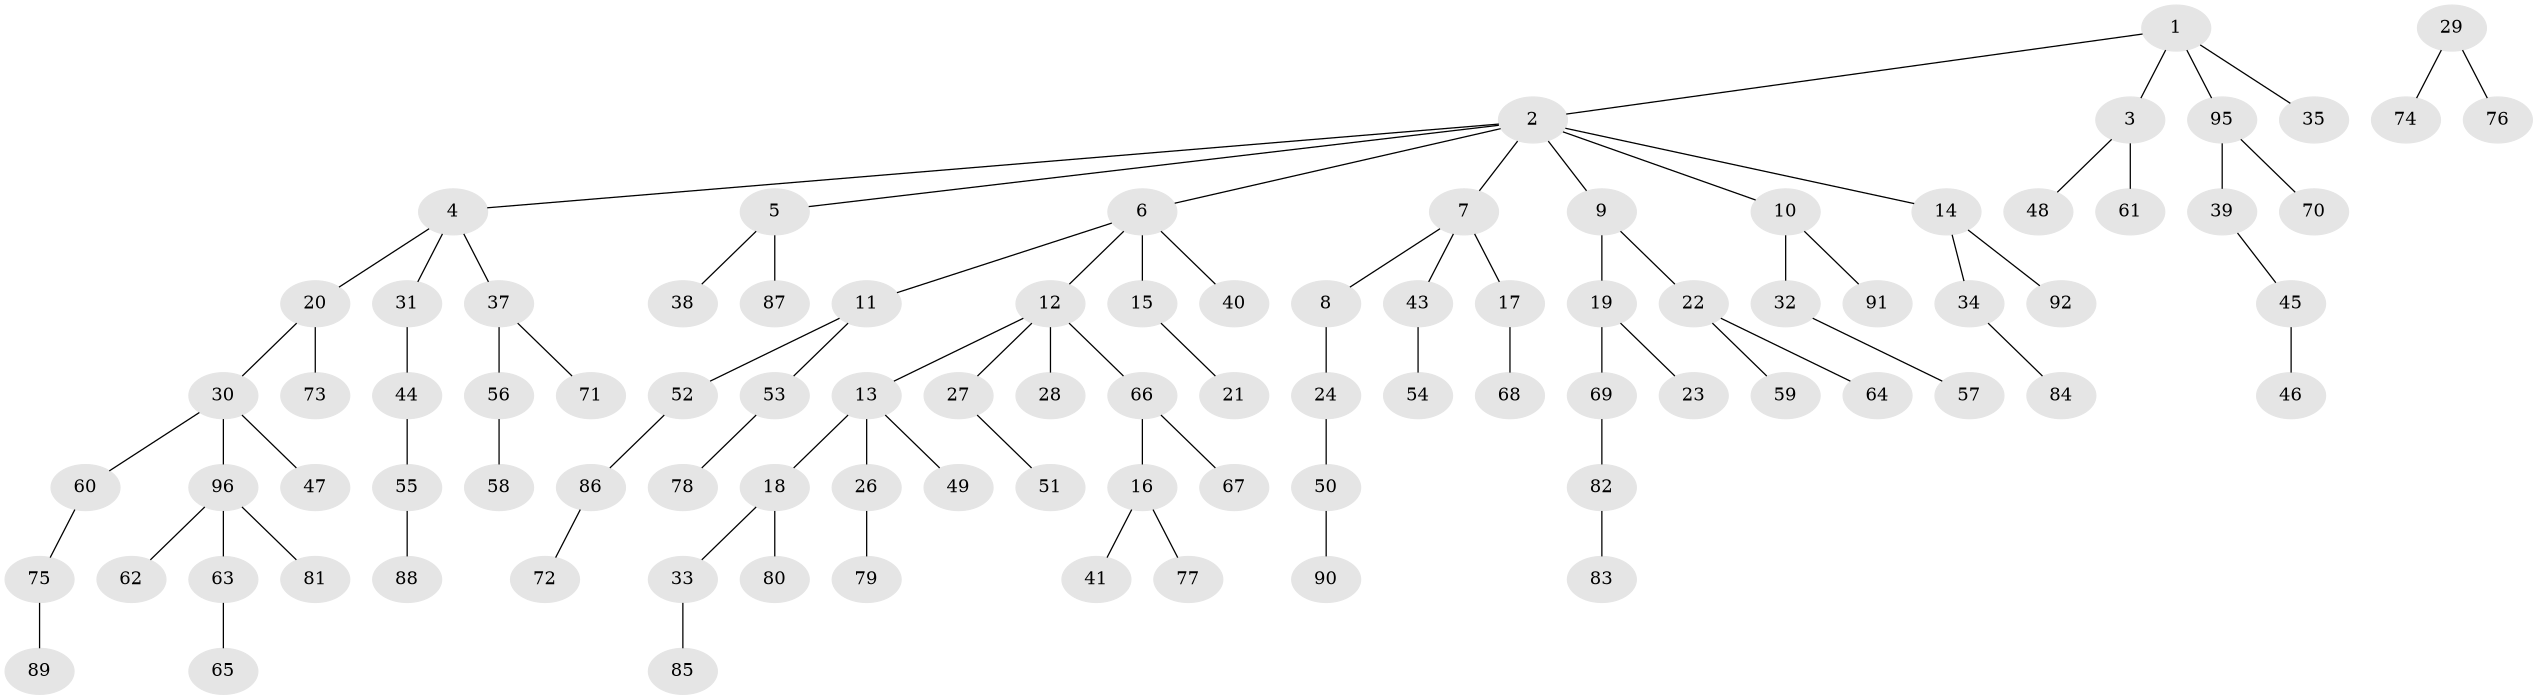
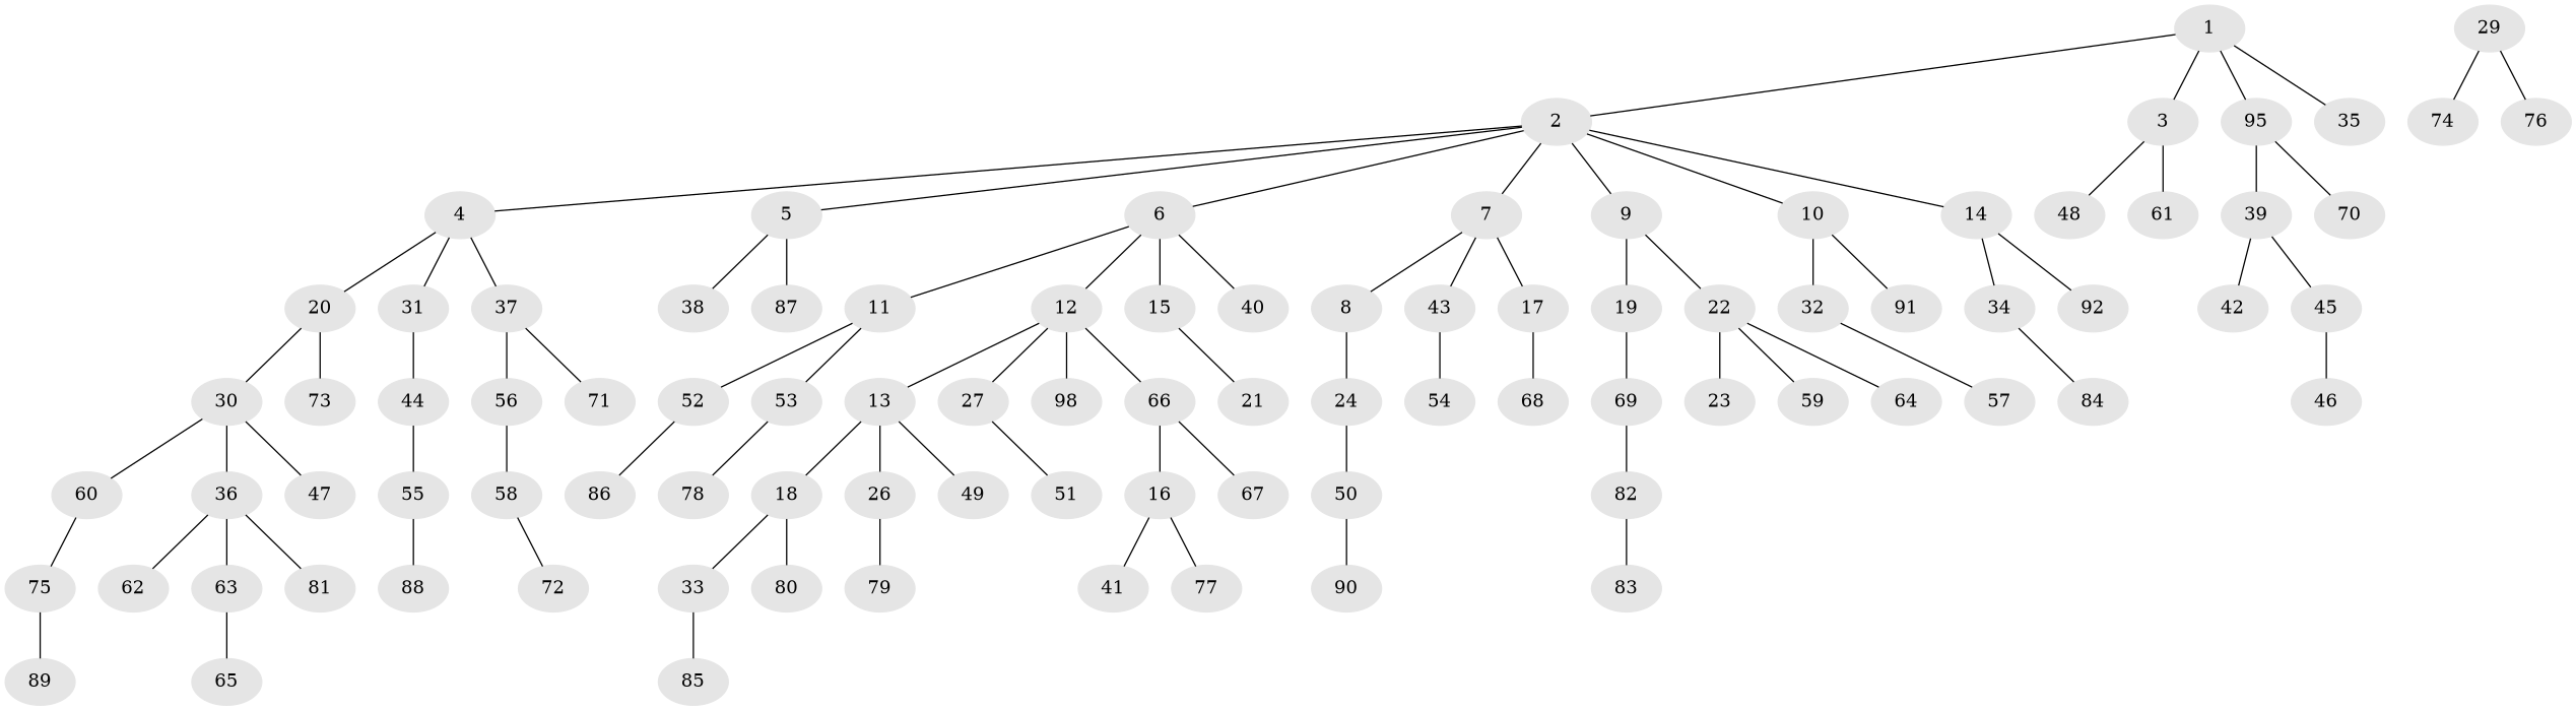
  graph {
    node [color=gray90 style=filled]
    1
    2
    3
    n4 [label=95]
    35
    4
    5
    6
    7
    9
    10
    14
    48
    61
    39
    70
    20
    31
    37
    38
    87
    11
    12
    15
    40
    8
    43
    17
    19
    22
    32
    91
    34
    92
    30
    73
    44
    56
    71
    52
    53
    13
    27
-   28
+   28 [label=98]
    66
    21
    24
    54
    68
    50
    23
    69
    59
    64
    57
    86
    78
    18
    26
    49
    51
    16
    67
    33
    80
    79
    29
    74
    76
    84
    41
    77
    85
    82
    60
-   36 [label=96]
+   36
    47
    75
    90
+   42
    45
    62
    63
    81
    55
    65
    58
    46
    88
    72
    89
    83
    1 -- 2
    1 -- 3
    1 -- n4
    1 -- 35
    2 -- 4
    2 -- 5
    2 -- 6
    2 -- 7
    2 -- 9
    2 -- 10
    2 -- 14
    3 -- 48
    3 -- 61
    n4 -- 39
    n4 -- 70
    4 -- 20
    4 -- 31
    4 -- 37
    5 -- 38
    5 -- 87
    6 -- 11
    6 -- 12
    6 -- 15
    6 -- 40
    7 -- 8
    7 -- 43
    7 -- 17
    9 -- 19
    9 -- 22
    10 -- 32
    10 -- 91
    14 -- 34
    14 -- 92
+   39 -- 42
    39 -- 45
    20 -- 30
    20 -- 73
    31 -- 44
    37 -- 56
    37 -- 71
    11 -- 52
    11 -- 53
    12 -- 13
    12 -- 27
    12 -- 28
    12 -- 66
    15 -- 21
    8 -- 24
    43 -- 54
    17 -- 68
-   19 -- 23
+   22 -- 23
    19 -- 69
    22 -- 59
    22 -- 64
    32 -- 57
    34 -- 84
    30 -- 60
    30 -- 36
    30 -- 47
    44 -- 55
    56 -- 58
    52 -- 86
    53 -- 78
    13 -- 18
    13 -- 26
    13 -- 49
    27 -- 51
    66 -- 16
    66 -- 67
    24 -- 50
    50 -- 90
    69 -- 82
    18 -- 33
    18 -- 80
    26 -- 79
    16 -- 41
    16 -- 77
    33 -- 85
    29 -- 74
    29 -- 76
    82 -- 83
    60 -- 75
    36 -- 62
    36 -- 63
    36 -- 81
    75 -- 89
    45 -- 46
    63 -- 65
    55 -- 88
-   86 -- 72
+   58 -- 72
  }
